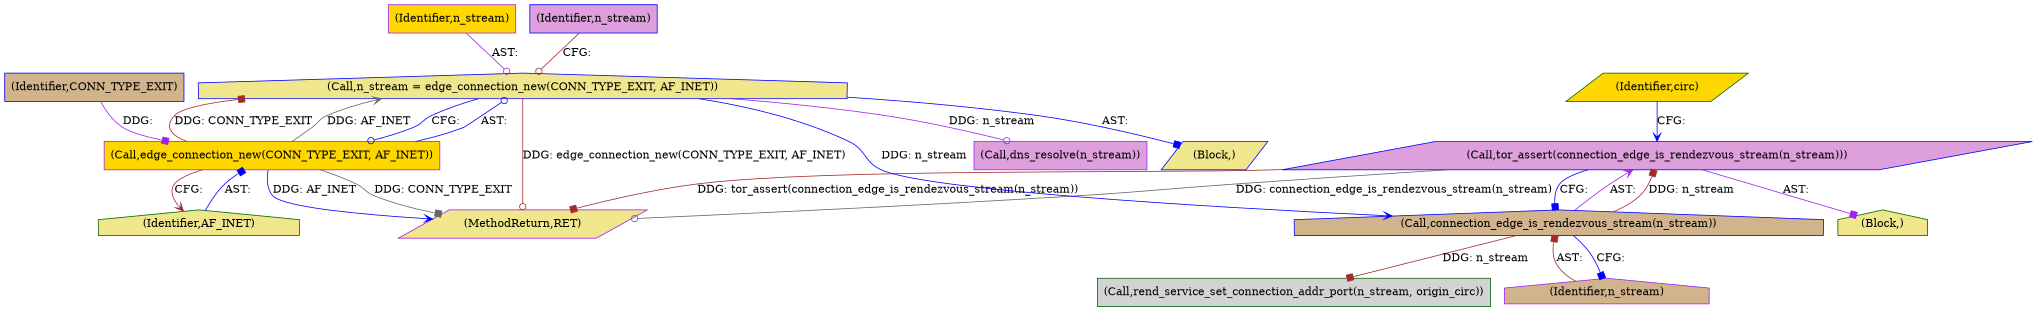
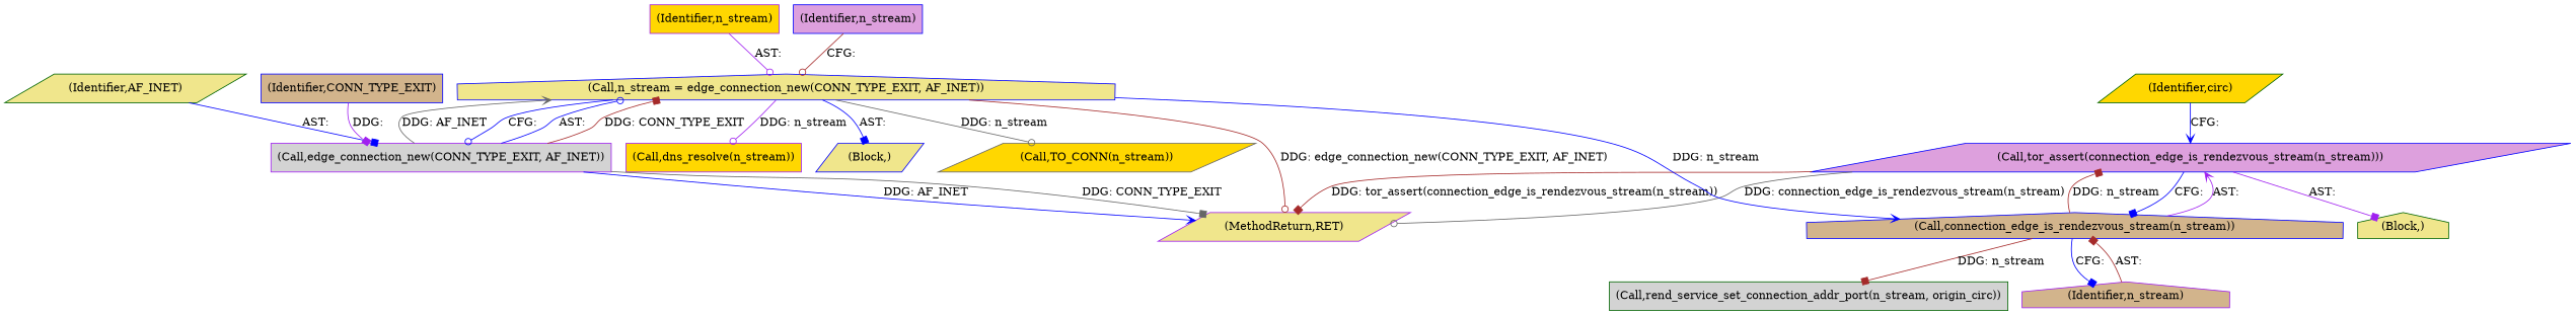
  digraph {
    node [color=blue fillcolor=khaki shape=parallelogram style=filled]
    edge [arrowhead=box color=blue]
    n1 [fillcolor=plum label="(Call,tor_assert(connection_edge_is_rendezvous_stream(n_stream)))"]
    n2 [fillcolor=tan label="(Call,connection_edge_is_rendezvous_stream(n_stream))" shape=house]
    n3 [color=purple label="(MethodReturn,RET)"]
    n4 [color=darkgreen label="(Block,)" shape=house]
    n5 [color=darkgreen fillcolor=lightgrey label="(Call,rend_service_set_connection_addr_port(n_stream, origin_circ))" shape=box]
    n6 [color=purple fillcolor=tan label="(Identifier,n_stream)" shape=house]
    n7 [label="(Call,n_stream = edge_connection_new(CONN_TYPE_EXIT, AF_INET))" shape=house]
-   n8 [color=purple fillcolor=gold label="(Call,edge_connection_new(CONN_TYPE_EXIT, AF_INET))" shape=box]
-   n9 [color=purple fillcolor=plum label="(Call,dns_resolve(n_stream))" shape=box]
+   n8 [color=purple fillcolor=lightgrey label="(Call,edge_connection_new(CONN_TYPE_EXIT, AF_INET))" shape=box]
+   n9 [color=purple fillcolor=gold label="(Call,dns_resolve(n_stream))" shape=box]
    n10 [label="(Block,)"]
-   n12 [color=darkgreen label="(Identifier,AF_INET)" shape=house]
+   n11 [color=gray40 fillcolor=gold label="(Call,TO_CONN(n_stream))"]
+   n12 [color=darkgreen label="(Identifier,AF_INET)"]
    n13 [fillcolor=tan label="(Identifier,CONN_TYPE_EXIT)" shape=box]
    n14 [color=purple fillcolor=gold label="(Identifier,n_stream)" shape=box]
    n15 [fillcolor=plum label="(Identifier,n_stream)" shape=box]
    n16 [color=darkgreen fillcolor=gold label="(Identifier,circ)"]
    n1 -> n2 [label="CFG: "]
    n1 -> n3 [color=brown label="DDG: tor_assert(connection_edge_is_rendezvous_stream(n_stream))"]
    n1 -> n3 [arrowhead=odot color=gray40 label="DDG: connection_edge_is_rendezvous_stream(n_stream)"]
    n1 -> n4 [color=purple label="AST: "]
    n2 -> n1 [arrowhead=vee color=purple label="AST: "]
    n2 -> n1 [color=brown label="DDG: n_stream"]
    n2 -> n5 [color=brown label="DDG: n_stream"]
    n2 -> n6 [label="CFG: "]
    n6 -> n2 [color=brown label="AST: "]
    n7 -> n2 [arrowhead=vee label="DDG: n_stream"]
    n7 -> n3 [arrowhead=odot color=brown label="DDG: edge_connection_new(CONN_TYPE_EXIT, AF_INET)"]
    n7 -> n8 [arrowhead=odot label="CFG: "]
    n7 -> n9 [arrowhead=odot color=purple label="DDG: n_stream"]
    n7 -> n10 [label="AST: "]
+   n7 -> n11 [arrowhead=odot color=gray40 label="DDG: n_stream"]
    n8 -> n3 [arrowhead=vee label="DDG: AF_INET"]
    n8 -> n3 [color=gray40 label="DDG: CONN_TYPE_EXIT"]
    n8 -> n7 [arrowhead=odot label="AST: "]
    n8 -> n7 [color=brown label="DDG: CONN_TYPE_EXIT"]
    n8 -> n7 [arrowhead=vee color=gray40 label="DDG: AF_INET"]
-   n8 -> n12 [arrowhead=vee color=brown label="CFG: "]
    n12 -> n8 [label="AST: "]
    n13 -> n8 [color=purple label="DDG: "]
    n14 -> n7 [arrowhead=odot color=purple label="AST: "]
    n15 -> n7 [arrowhead=odot color=brown label="CFG: "]
    n16 -> n1 [arrowhead=vee label="CFG: "]
  }
